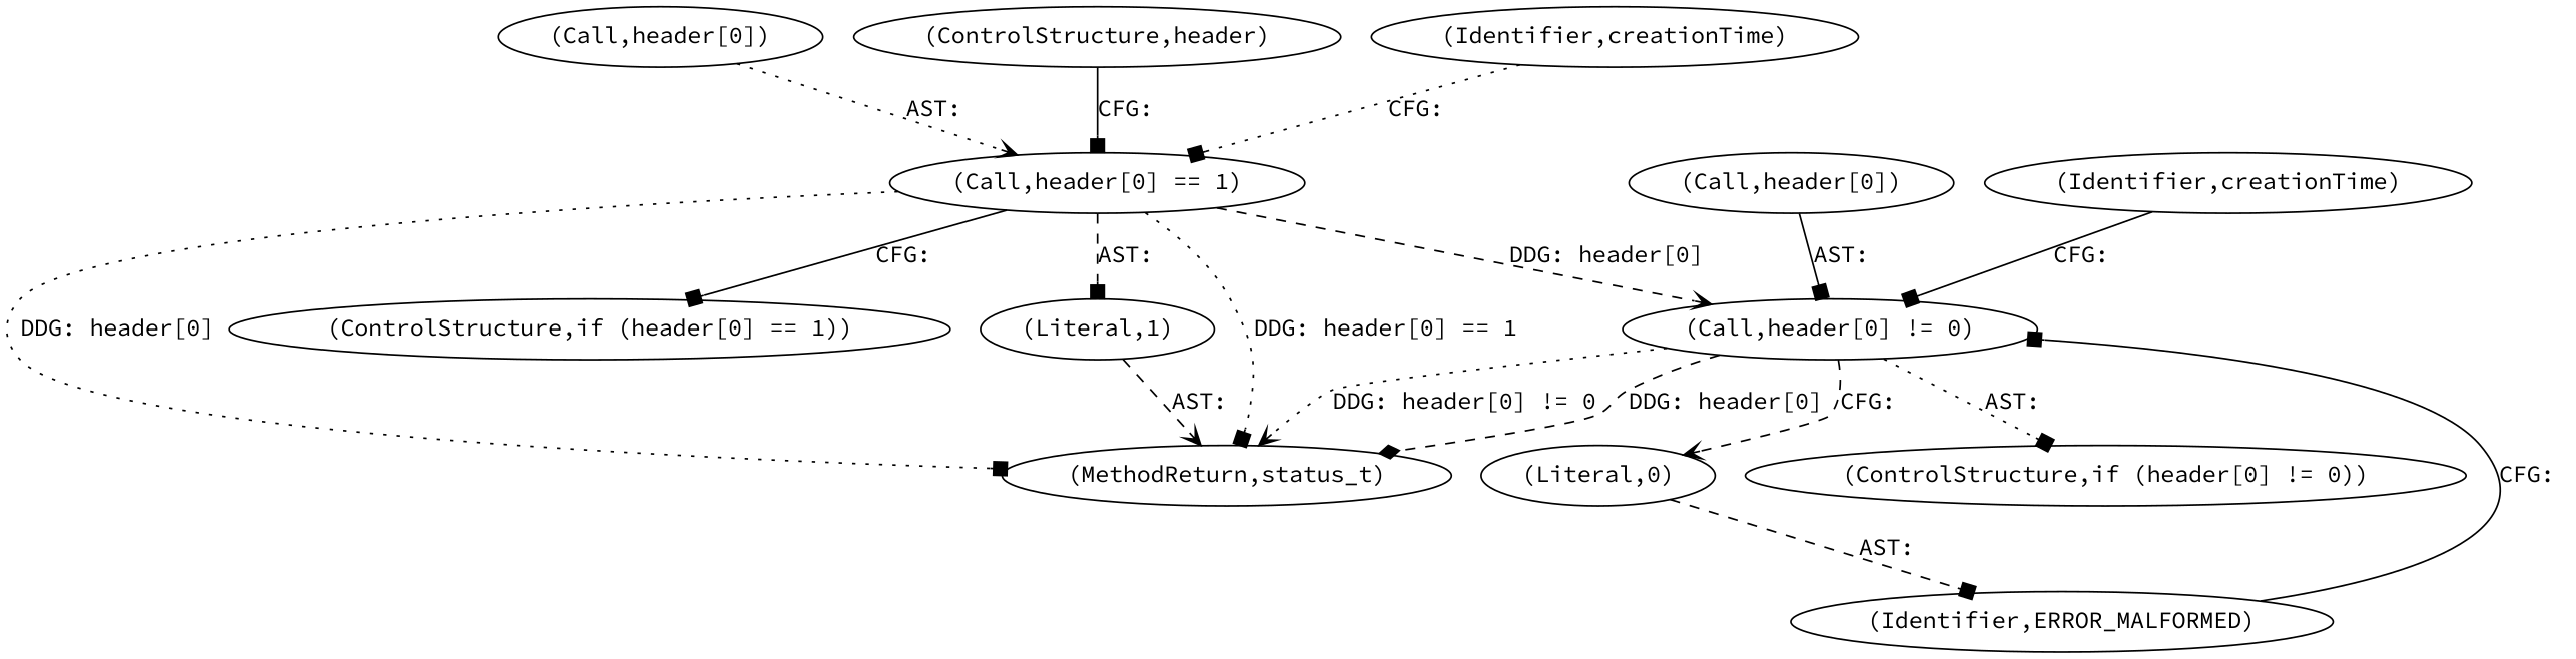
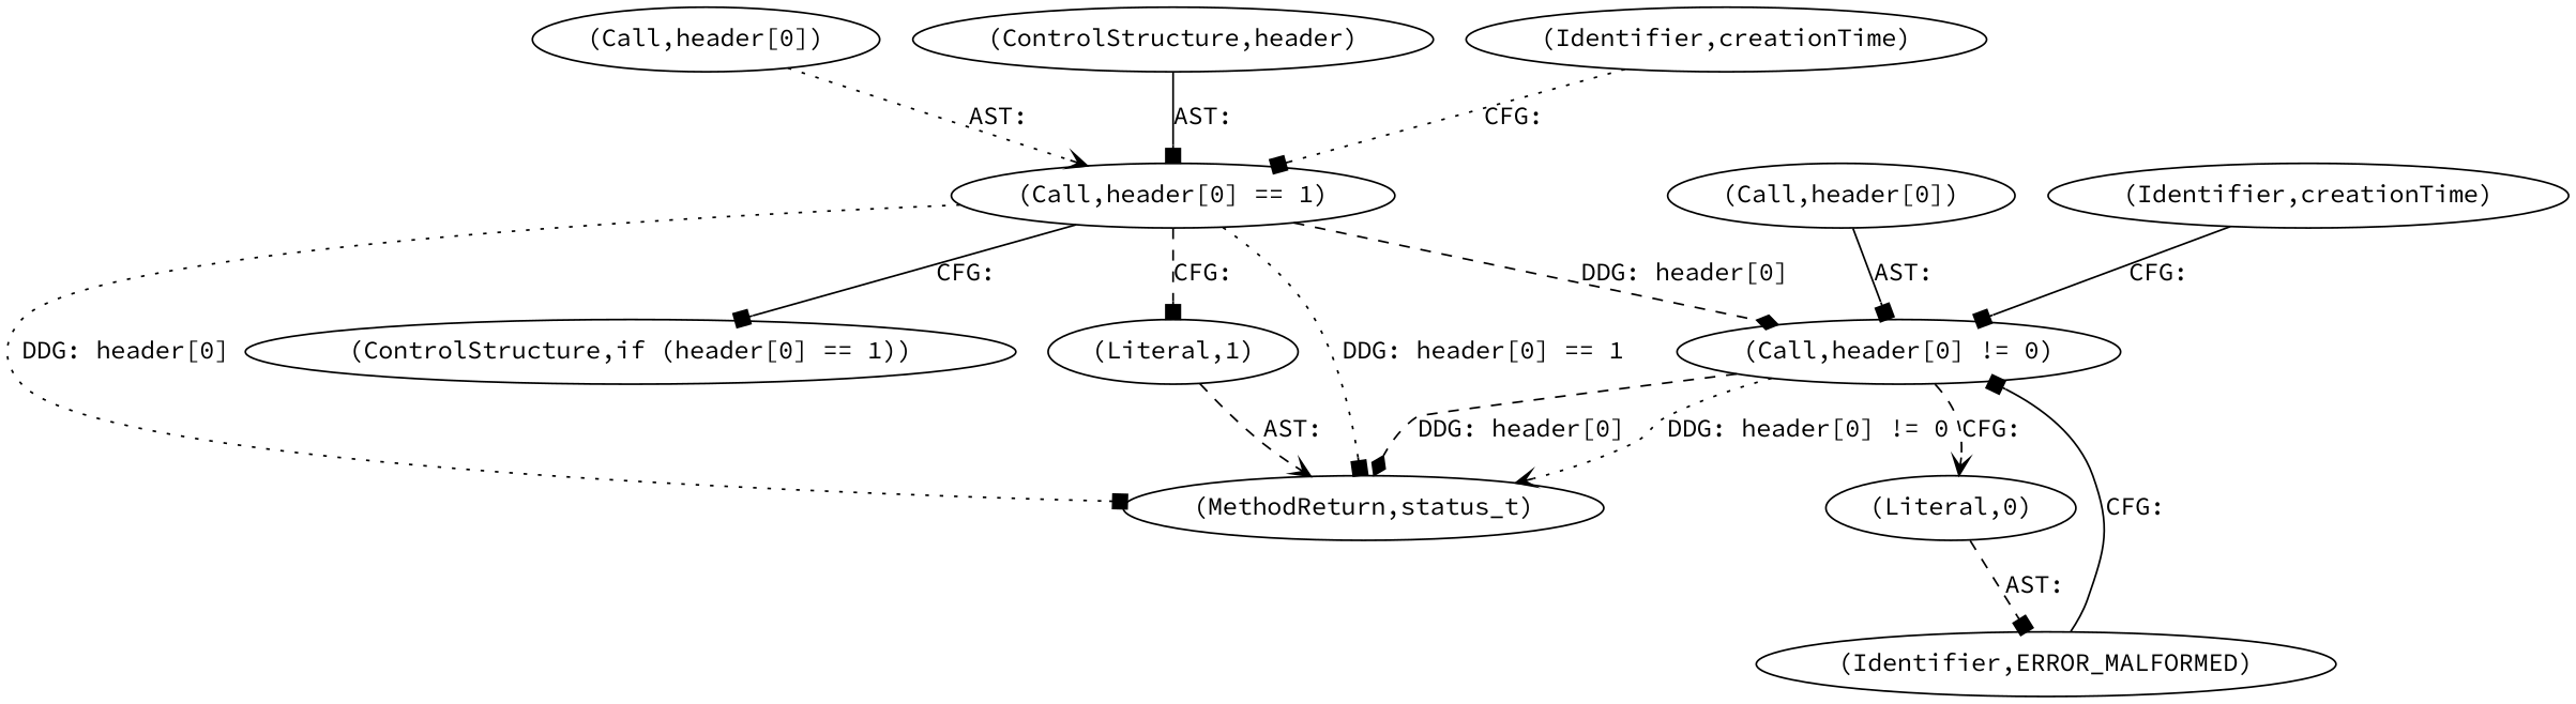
  digraph {
    fontname="Source Code Pro"
    node [fontname="Source Code Pro"]
    edge [arrowhead=box fontname="Source Code Pro" style=dashed]
    n1 [label="(Call,header[0] != 0)"]
    n2 [label="(Literal,0)"]
    n3 [label="(MethodReturn,status_t)"]
-   n4 [label="(ControlStructure,if (header[0] != 0))"]
    n5 [label="(Identifier,ERROR_MALFORMED)"]
    n6 [label="(Call,header[0] == 1)"]
    n7 [label="(ControlStructure,if (header[0] == 1))"]
    n8 [label="(Literal,1)"]
    n9 [label="(Call,header[0])"]
    n10 [label="(Identifier,creationTime)"]
    n11 [label="(Call,header[0])"]
    n12 [label="(ControlStructure,header)"]
    n13 [label="(Identifier,creationTime)"]
    n1 -> n2 [arrowhead=vee label="CFG: "]
    n1 -> n3 [arrowhead=vee label="DDG: header[0] != 0" style=dotted]
    n1 -> n3 [arrowhead=diamond label="DDG: header[0]"]
-   n1 -> n4 [label="AST: " style=dotted]
    n2 -> n5 [label="AST: "]
    n5 -> n1 [label="CFG: " style=solid]
-   n6 -> n1 [arrowhead=vee label="DDG: header[0]"]
+   n6 -> n1 [arrowhead=diamond label="DDG: header[0]"]
    n6 -> n3 [label="DDG: header[0] == 1" style=dotted]
    n6 -> n3 [label="DDG: header[0]" style=dotted]
    n6 -> n7 [label="CFG: " style=solid]
-   n6 -> n8 [label="AST: "]
+   n6 -> n8 [label="CFG: "]
    n8 -> n3 [arrowhead=vee label="AST: "]
    n9 -> n1 [label="AST: " style=solid]
    n10 -> n1 [label="CFG: " style=solid]
    n11 -> n6 [arrowhead=vee label="AST: " style=dotted]
-   n12 -> n6 [label="CFG: " style=solid]
+   n12 -> n6 [label="AST: " style=solid]
    n13 -> n6 [label="CFG: " style=dotted]
  }
